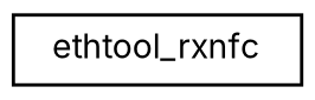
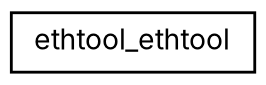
  digraph {
    rankdir=LR
    fontname=Inter
-   n1 [color=black fillcolor=white fontname=Inter fontsize=10 height=0.2 label=ethtool_rxnfc shape=record style=filled width=0.4]
+   n1 [color=black fillcolor=white fontname=Inter fontsize=10 height=0.2 label=ethtool_ethtool shape=record style=filled width=0.4]
  }
